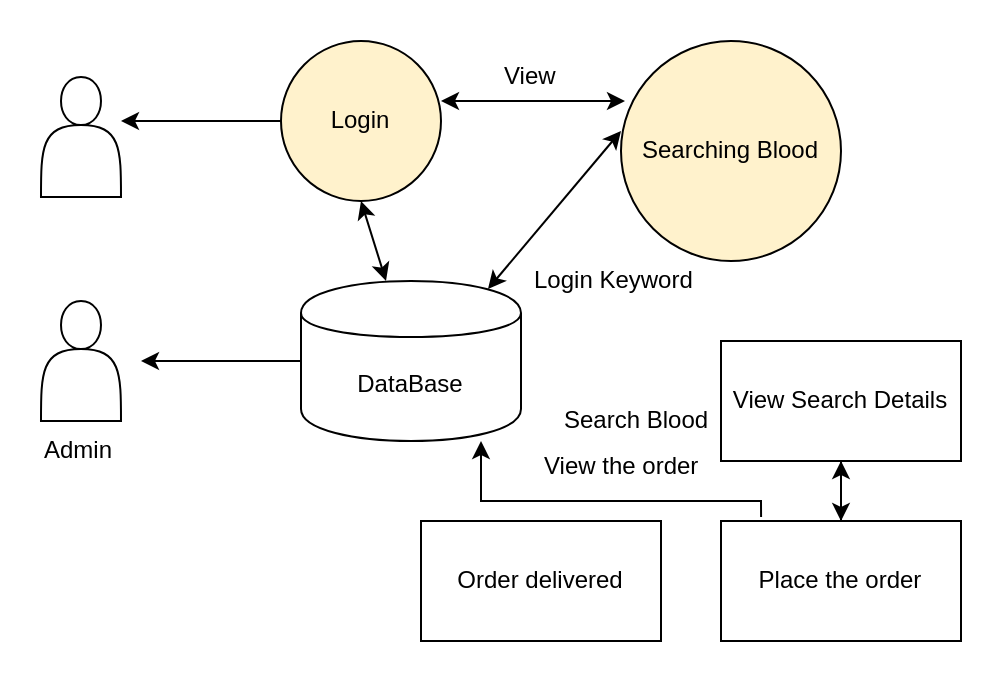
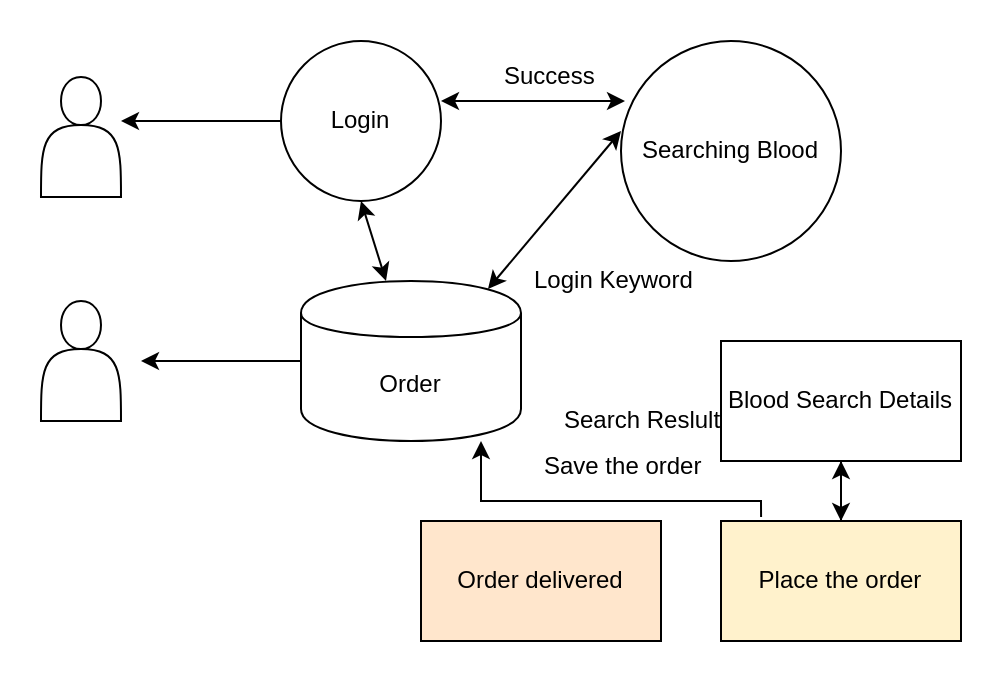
  <mxCell id="0" />
  <mxCell id="1" parent="0" />
  <mxCell id="2" value="" style="edgeStyle=orthogonalEdgeStyle;rounded=0;orthogonalLoop=1;jettySize=auto;html=1;" parent="1" source="3" edge="1"><mxGeometry relative="1" as="geometry"><mxPoint x="70" y="180" as="targetPoint" /></mxGeometry></mxCell>
- <mxCell id="3" value="DataBase" style="shape=cylinder;whiteSpace=wrap;html=1;boundedLbl=1;backgroundOutline=1;" parent="1" vertex="1"><mxGeometry x="150" y="140" width="110" height="80" as="geometry" /></mxCell>
+ <mxCell id="3" value="Order" style="shape=cylinder;whiteSpace=wrap;html=1;boundedLbl=1;backgroundOutline=1;" parent="1" vertex="1"><mxGeometry x="150" y="140" width="110" height="80" as="geometry" /></mxCell>
  <mxCell id="4" value="" style="edgeStyle=orthogonalEdgeStyle;rounded=0;orthogonalLoop=1;jettySize=auto;html=1;" parent="1" source="5" edge="1"><mxGeometry relative="1" as="geometry"><mxPoint x="60" y="60" as="targetPoint" /></mxGeometry></mxCell>
- <mxCell id="5" value="Login" style="ellipse;whiteSpace=wrap;html=1;aspect=fixed;fillColor=#fff2cc;" parent="1" vertex="1"><mxGeometry x="140" width="80" height="80" as="geometry" y="20" /></mxCell>
- <mxCell id="6" value="Searching Blood" style="ellipse;whiteSpace=wrap;html=1;aspect=fixed;fillColor=#fff2cc;" parent="1" vertex="1"><mxGeometry x="310" width="110" height="110" as="geometry" y="20" /></mxCell>
+ <mxCell id="5" value="Login" style="ellipse;whiteSpace=wrap;html=1;aspect=fixed;" parent="1" vertex="1"><mxGeometry x="140" width="80" height="80" as="geometry" y="20" /></mxCell>
+ <mxCell id="6" value="Searching Blood" style="ellipse;whiteSpace=wrap;html=1;aspect=fixed;" parent="1" vertex="1"><mxGeometry x="310" width="110" height="110" as="geometry" y="20" /></mxCell>
  <mxCell id="7" value="" style="edgeStyle=orthogonalEdgeStyle;rounded=0;orthogonalLoop=1;jettySize=auto;html=1;" parent="1" source="8" target="10" edge="1"><mxGeometry relative="1" as="geometry" /></mxCell>
- <mxCell id="8" value="View Search Details" style="rounded=0;whiteSpace=wrap;html=1;" parent="1" vertex="1"><mxGeometry x="360" y="170" width="120" height="60" as="geometry" /></mxCell>
+ <mxCell id="8" value="Blood Search Details" style="rounded=0;whiteSpace=wrap;html=1;" parent="1" vertex="1"><mxGeometry x="360" y="170" width="120" height="60" as="geometry" /></mxCell>
  <mxCell id="9" value="" style="edgeStyle=orthogonalEdgeStyle;rounded=0;orthogonalLoop=1;jettySize=auto;html=1;" edge="1" parent="1" source="10" target="8"><mxGeometry relative="1" as="geometry" /></mxCell>
- <mxCell id="10" value="Place the order" style="rounded=0;whiteSpace=wrap;html=1;" parent="1" vertex="1"><mxGeometry x="360" y="260" width="120" height="60" as="geometry" /></mxCell>
- <mxCell id="11" value="Order delivered" style="rounded=0;whiteSpace=wrap;html=1;" parent="1" vertex="1"><mxGeometry x="210" y="260" width="120" height="60" as="geometry" /></mxCell>
+ <mxCell id="10" value="Place the order" style="rounded=0;whiteSpace=wrap;html=1;fillColor=#fff2cc;" parent="1" vertex="1"><mxGeometry x="360" y="260" width="120" height="60" as="geometry" /></mxCell>
+ <mxCell id="11" value="Order delivered" style="rounded=0;whiteSpace=wrap;html=1;fillColor=#ffe6cc;" parent="1" vertex="1"><mxGeometry x="210" y="260" width="120" height="60" as="geometry" /></mxCell>
  <mxCell id="12" value="" style="endArrow=classic;startArrow=classic;html=1;entryX=0.5;entryY=1;entryDx=0;entryDy=0;" parent="1" source="3" target="5" edge="1"><mxGeometry width="50" height="50" relative="1" as="geometry"><mxPoint x="155" y="150" as="sourcePoint" /><mxPoint x="205" y="100" as="targetPoint" /></mxGeometry></mxCell>
  <mxCell id="13" value="" style="endArrow=classic;startArrow=classic;html=1;exitX=0.85;exitY=0.05;exitDx=0;exitDy=0;exitPerimeter=0;" parent="1" source="3" edge="1"><mxGeometry width="50" height="50" relative="1" as="geometry"><mxPoint x="190" y="150" as="sourcePoint" /><mxPoint x="310" y="65" as="targetPoint" /></mxGeometry></mxCell>
  <mxCell id="14" value="" style="endArrow=classic;startArrow=classic;html=1;exitX=1;exitY=0.375;exitDx=0;exitDy=0;exitPerimeter=0;" parent="1" source="5" edge="1"><mxGeometry width="50" height="50" relative="1" as="geometry"><mxPoint x="194" y="117.5" as="sourcePoint" /><mxPoint x="312" y="50" as="targetPoint" /></mxGeometry></mxCell>
- <mxCell id="15" value="View" style="text;html=1;resizable=0;points=[];autosize=1;align=left;verticalAlign=top;spacingTop=-4;" parent="1" vertex="1"><mxGeometry x="250" y="28" width="60" height="20" as="geometry" /></mxCell>
+ <mxCell id="15" value="Success" style="text;html=1;resizable=0;points=[];autosize=1;align=left;verticalAlign=top;spacingTop=-4;" parent="1" vertex="1"><mxGeometry x="250" y="28" width="60" height="20" as="geometry" /></mxCell>
  <mxCell id="16" value="Login Keyword" style="text;html=1;resizable=0;points=[];autosize=1;align=left;verticalAlign=top;spacingTop=-4;" parent="1" vertex="1"><mxGeometry x="265" y="130" width="100" height="20" as="geometry" /></mxCell>
- <mxCell id="17" value="Search Blood" style="text;html=1;resizable=0;points=[];autosize=1;align=left;verticalAlign=top;spacingTop=-4;" parent="1" vertex="1"><mxGeometry x="280" y="200" width="90" height="20" as="geometry" /></mxCell>
+ <mxCell id="17" value="Search Reslult" style="text;html=1;resizable=0;points=[];autosize=1;align=left;verticalAlign=top;spacingTop=-4;" parent="1" vertex="1"><mxGeometry x="280" y="200" width="90" height="20" as="geometry" /></mxCell>
  <mxCell id="18" value="" style="edgeStyle=orthogonalEdgeStyle;rounded=0;orthogonalLoop=1;jettySize=auto;html=1;exitX=0.167;exitY=-0.033;exitDx=0;exitDy=0;exitPerimeter=0;" parent="1" source="10" edge="1"><mxGeometry relative="1" as="geometry"><mxPoint x="380" y="250" as="sourcePoint" /><mxPoint x="240" y="220" as="targetPoint" /><Array as="points"><mxPoint x="380" y="250" /><mxPoint x="240" y="250" /></Array></mxGeometry></mxCell>
- <mxCell id="19" value="View the order" style="text;html=1;resizable=0;points=[];autosize=1;align=left;verticalAlign=top;spacingTop=-4;" parent="1" vertex="1"><mxGeometry x="270" y="223" width="90" height="20" as="geometry" /></mxCell>
+ <mxCell id="19" value="Save the order" style="text;html=1;resizable=0;points=[];autosize=1;align=left;verticalAlign=top;spacingTop=-4;" parent="1" vertex="1"><mxGeometry x="270" y="223" width="90" height="20" as="geometry" /></mxCell>
  <mxCell id="20" value="" style="shape=actor;whiteSpace=wrap;html=1;" parent="1" vertex="1"><mxGeometry x="20" y="150" width="40" height="60" as="geometry" /></mxCell>
  <mxCell id="21" value="" style="shape=actor;whiteSpace=wrap;html=1;" parent="1" vertex="1"><mxGeometry x="20" y="38" width="40" height="60" as="geometry" /></mxCell>
- <mxCell id="22" value="Admin&lt;br&gt;&lt;br&gt;" style="text;html=1;resizable=0;points=[];autosize=1;align=left;verticalAlign=top;spacingTop=-4;" parent="1" vertex="1"><mxGeometry x="20" y="215" width="50" height="30" as="geometry" /></mxCell>
